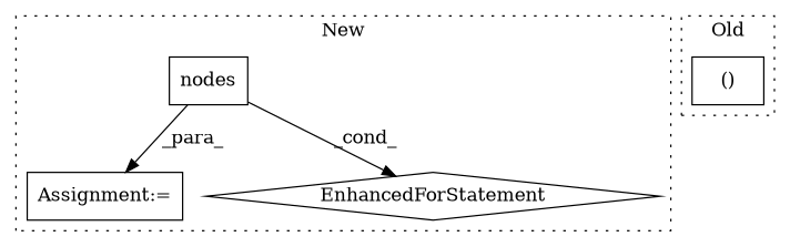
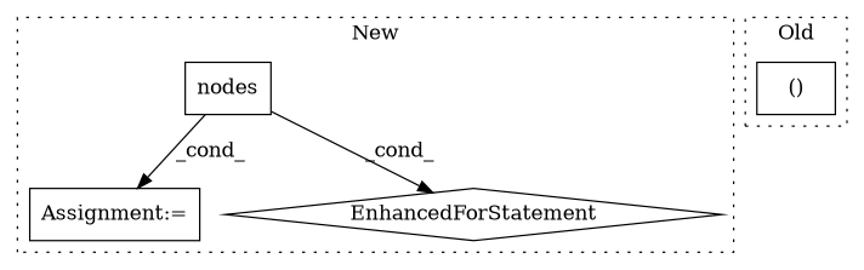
  digraph {
    node [l="63,2" s="3170,3259" shape=box]
    n1 [a=32 l="6,1" label=nodes s="3248,3258"]
    n2 [a=7 label="Assignment:="]
    n3 [a=70 label=EnhancedForStatement shape=diamond]
    n4 [a=106 l=15 label="()" s=764]
    subgraph cluster_1 {
      label=New
      style=dotted
      n1
      n2
      n3
    }
    subgraph cluster_2 {
      label=Old
      style=dotted
      n4
    }
-   n1 -> n2 [label=_para_]
+   n1 -> n2 [label=_cond_]
    n1 -> n3 [label=_cond_]
  }
